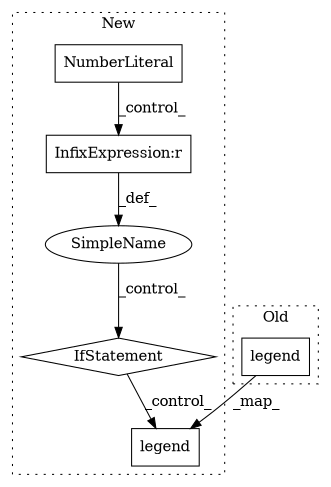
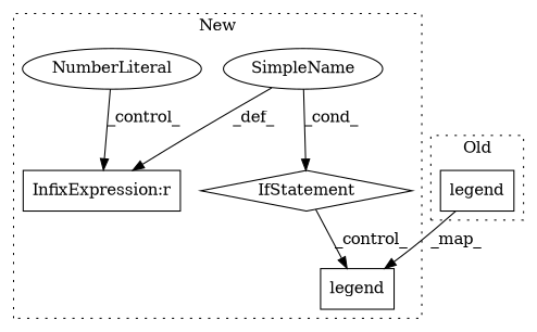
  digraph {
    node [a=32 l=8 shape=box]
    n1 [label=legend s=1882]
    n2 [a=25 l="4,2" label=IfStatement s="1840,1852" shape=diamond]
    n3 [a=42 label=SimpleName shape=ellipse l=""]
    n4 [a=27 l=4 label="InfixExpression:r" s=1847]
-   n5 [a=34 l=1 label=NumberLiteral s=1851]
+   n5 [a=34 l=1 label=NumberLiteral s=1851 shape=ellipse]
    n6 [label=legend s=1727]
    subgraph cluster_1 {
      label=New
      style=dotted
      n1
      n2
      n3
      n4
      n5
    }
    subgraph cluster_2 {
      label=Old
      style=dotted
      n6
    }
    n2 -> n1 [label=_control_]
-   n3 -> n2 [label=_control_]
-   n4 -> n3 [label=_def_]
+   n3 -> n2 [label=_cond_]
+   n3 -> n4 [label=_def_]
    n5 -> n4 [label=_control_]
    n6 -> n1 [label=_map_]
  }
